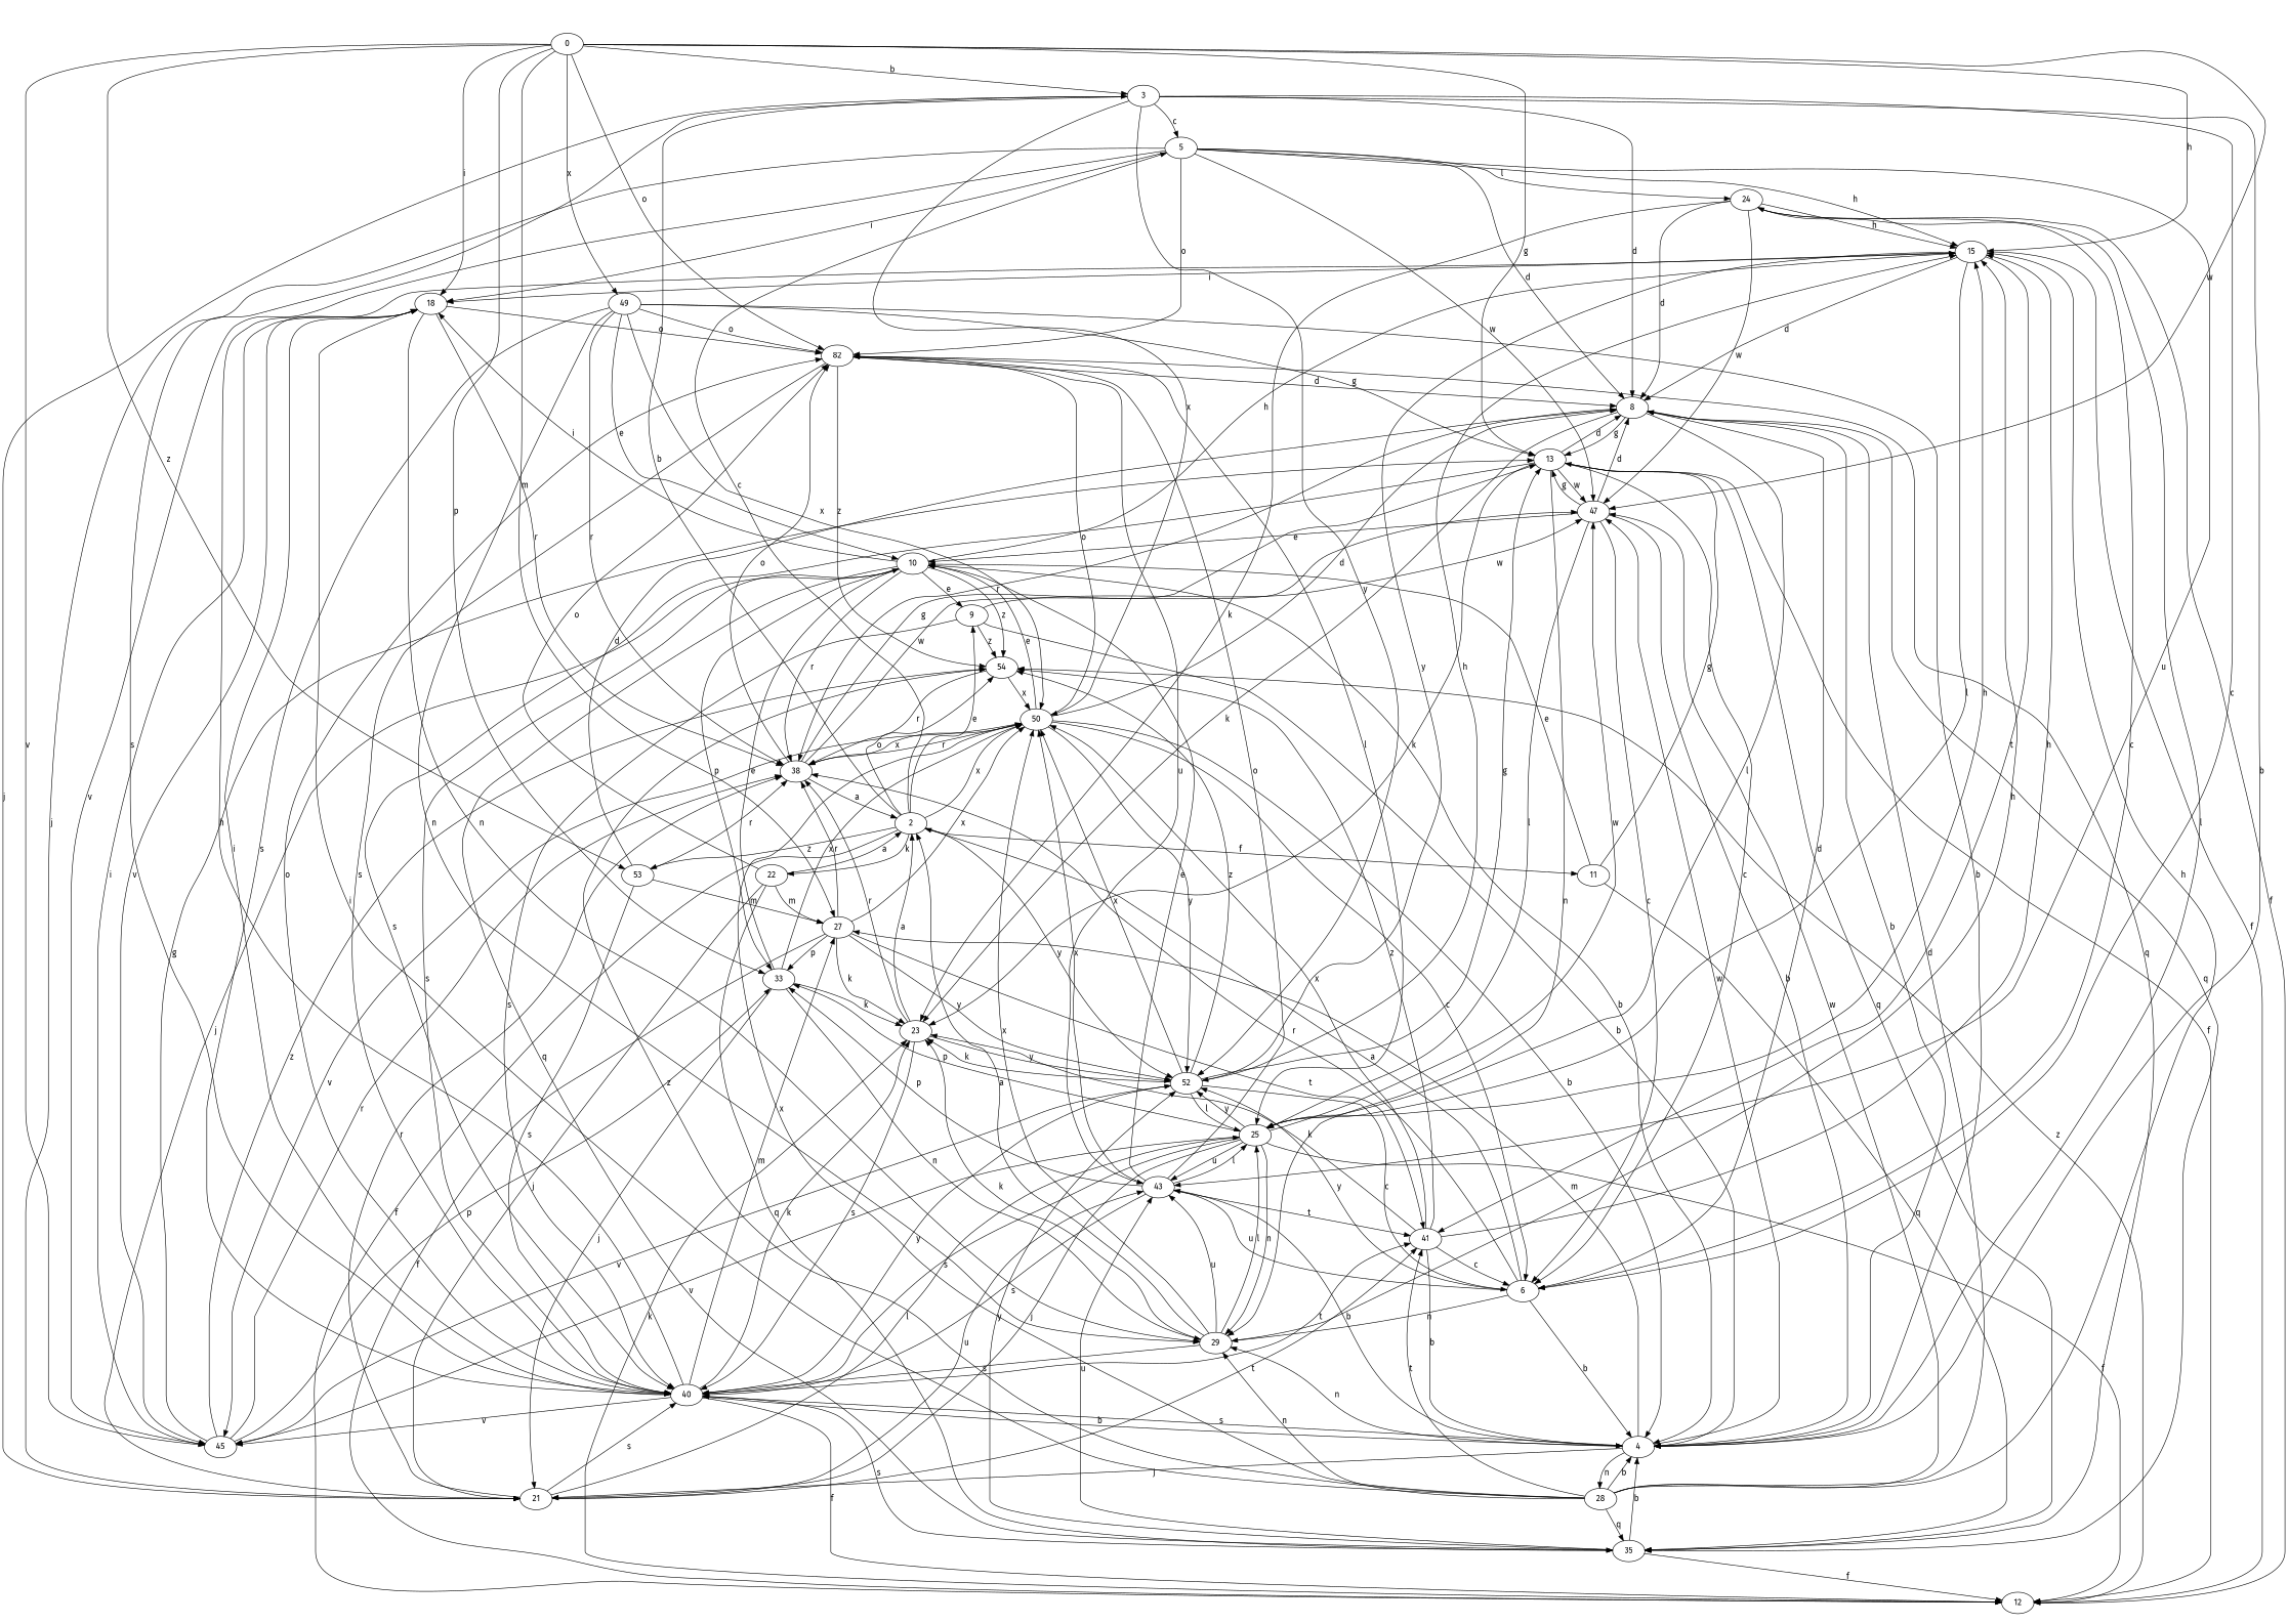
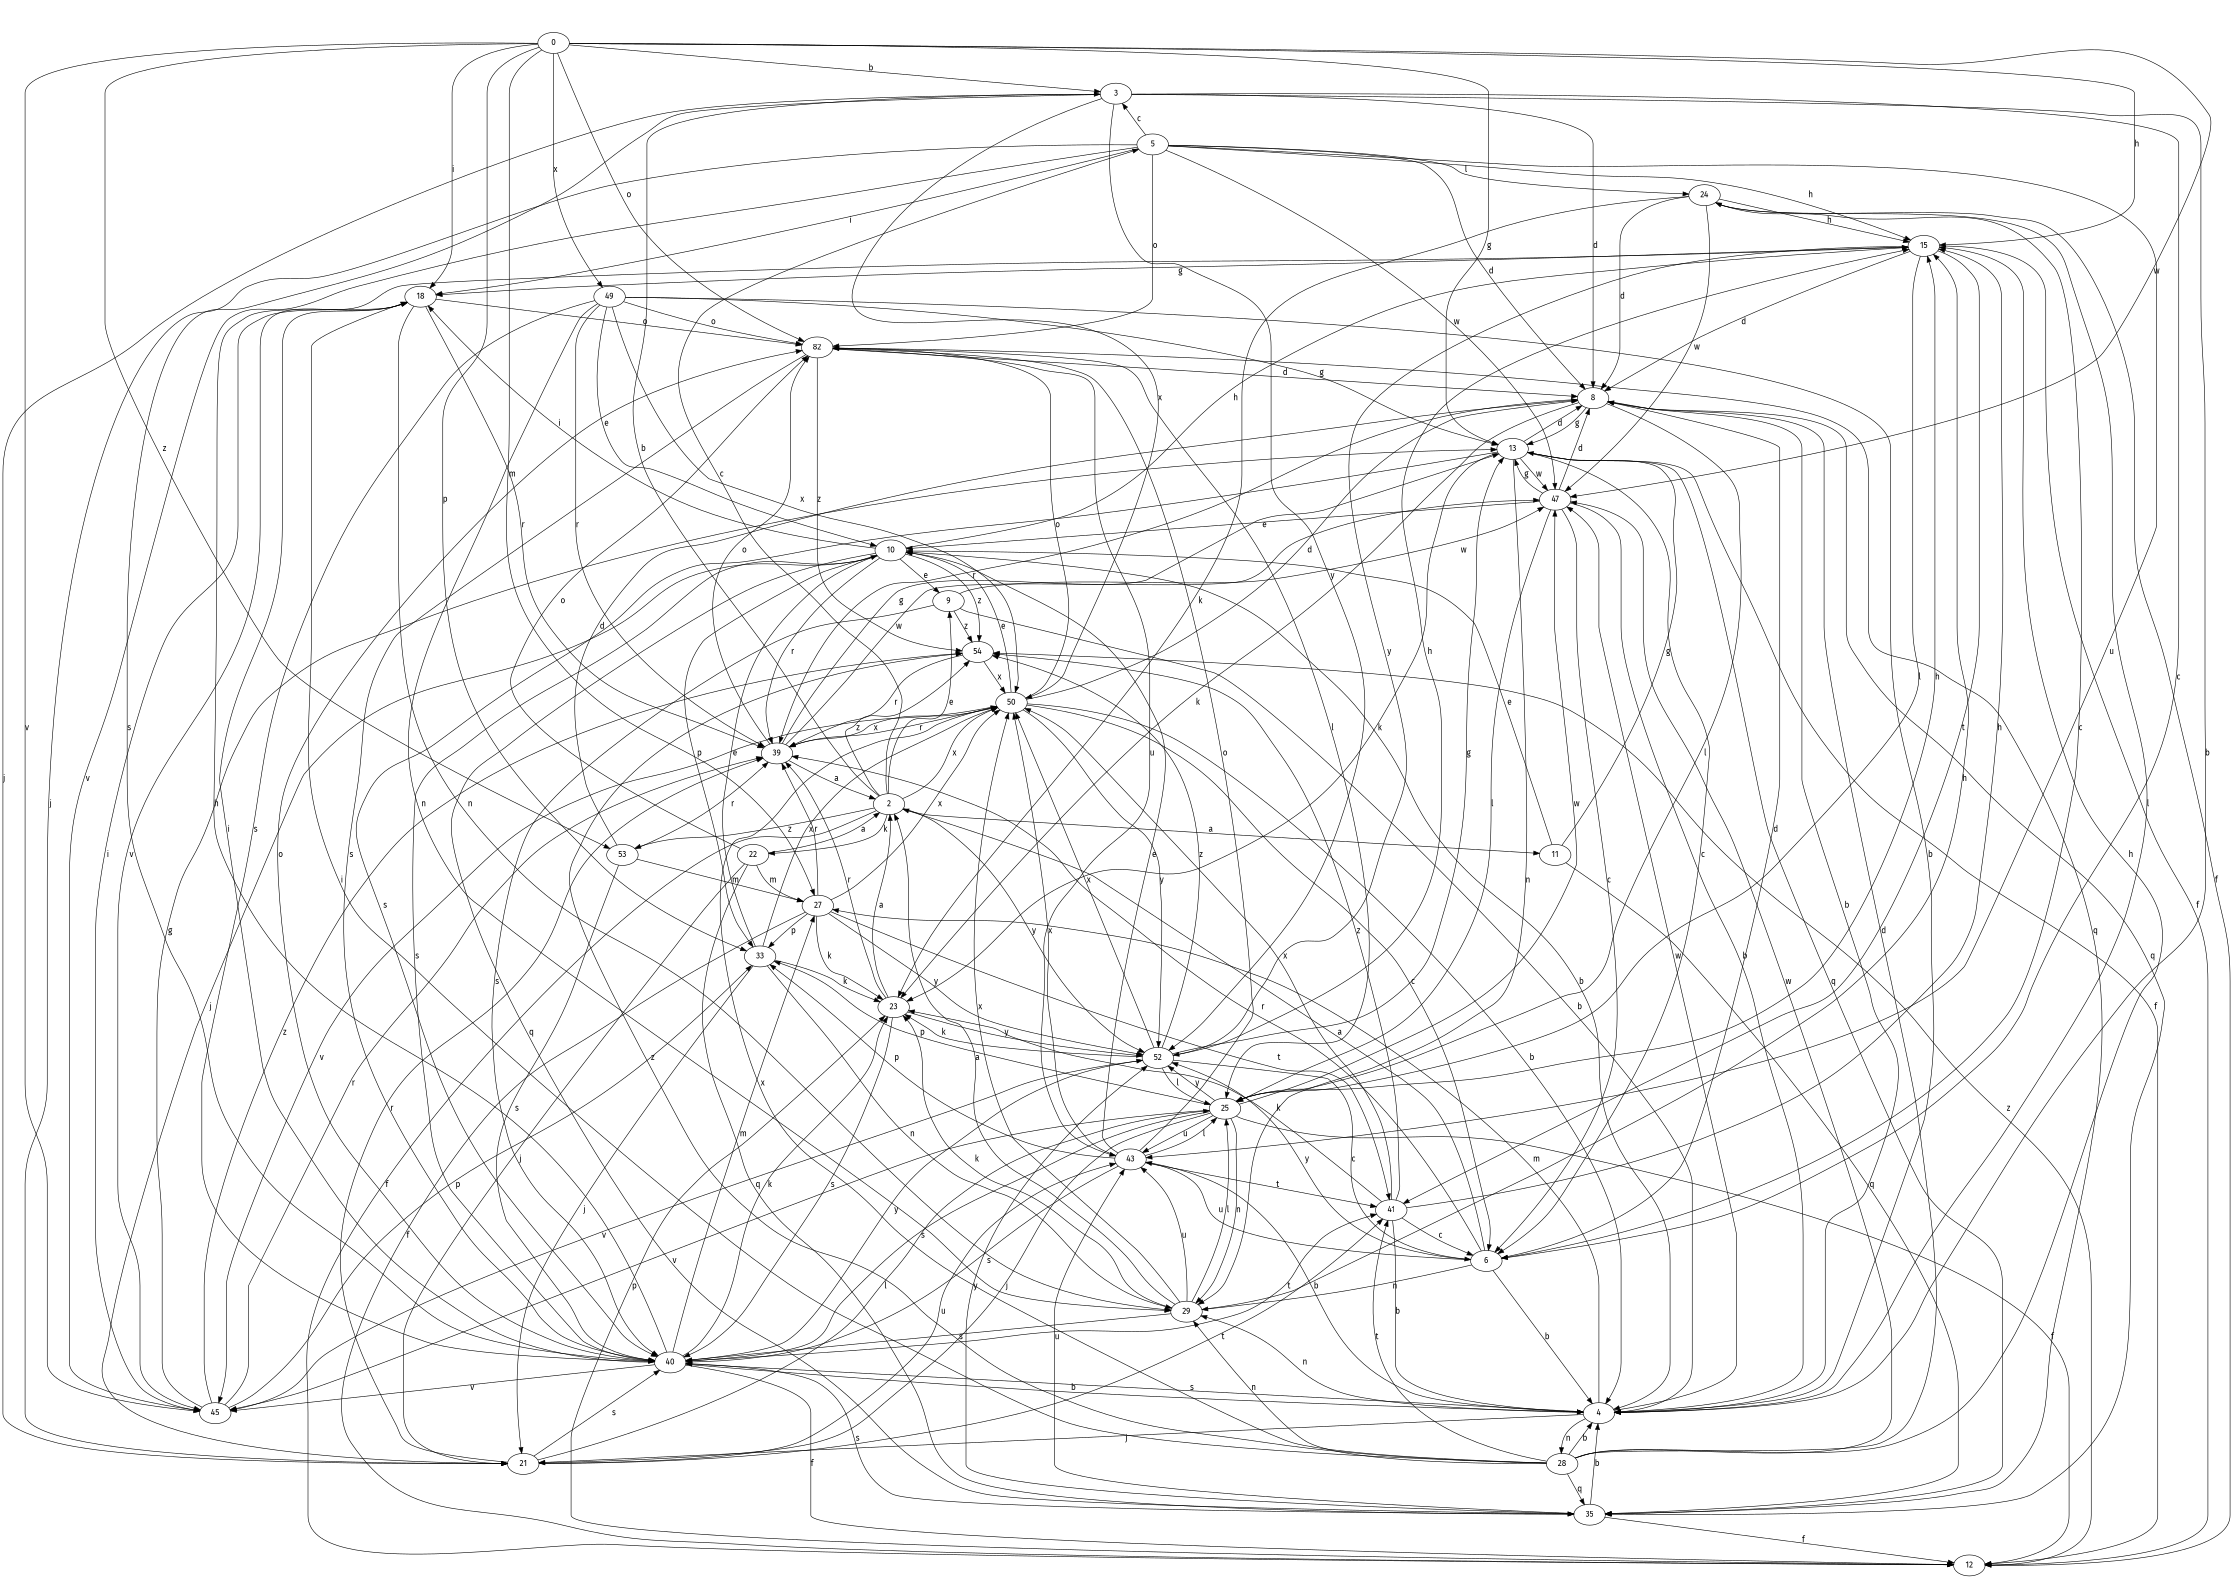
  strict digraph {
    fontname="Fira Sans"
    node [fontname="Fira Sans"]
    edge [fontname="Fira Sans"]
    0
    3
    13
    15
    18
    27
    n7 [label=82]
    33
    45
    47
    49
    53
    5
    50
    52
    4
    6
    8
    21
    40
    12
    29
    23
    35
    25
    41
-   38
+   38 [label=39]
    54
    43
    10
    2
    9
    11
    22
    24
    28
    0 -> 3 [label=b]
    0 -> 13 [label=g]
    0 -> 15 [label=h]
    0 -> 18 [label=i]
    0 -> 27 [label=m]
    0 -> n7 [label=o]
    0 -> 33 [label=p]
    0 -> 45 [label=v]
    0 -> 47 [label=w]
    0 -> 49 [label=x]
    0 -> 53 [label=z]
-   3 -> 5 [label=c]
+   5 -> 3 [label=c]
    3 -> 50 [label=x]
    3 -> 52 [label=y]
    3 -> 4 [label=b]
    3 -> 6 [label=c]
    3 -> 8 [label=d]
    3 -> 21 [label=j]
    3 -> 40 [label=s]
    13 -> 47 [label=w]
    13 -> 6 [label=c]
    13 -> 8 [label=d]
    13 -> 40 [label=s]
    13 -> 12 [label=f]
    13 -> 29 [label=n]
    13 -> 23 [label=k]
    13 -> 35 [label=q]
-   15 -> 18 [label=i]
+   15 -> 18 [label=g]
    15 -> 52 [label=y]
    15 -> 8 [label=d]
    15 -> 12 [label=f]
    15 -> 25 [label=l]
    15 -> 41 [label=t]
    18 -> n7 [label=o]
    18 -> 45 [label=v]
    18 -> 29 [label=n]
    18 -> 38 [label=r]
    27 -> 33 [label=p]
    27 -> 50 [label=x]
    27 -> 52 [label=y]
    27 -> 12 [label=f]
    27 -> 23 [label=k]
    27 -> 41 [label=t]
    27 -> 38 [label=r]
    n7 -> 8 [label=d]
    n7 -> 40 [label=s]
    n7 -> 35 [label=q]
    n7 -> 25 [label=l]
    n7 -> 54 [label=z]
    n7 -> 43 [label=u]
    33 -> 50 [label=x]
    33 -> 21 [label=j]
    33 -> 29 [label=n]
    33 -> 23 [label=k]
    33 -> 10 [label=e]
    45 -> 13 [label=g]
    45 -> 18 [label=i]
    45 -> 33 [label=p]
    45 -> 38 [label=r]
    45 -> 54 [label=z]
    47 -> 13 [label=g]
    47 -> 4 [label=b]
    47 -> 6 [label=c]
    47 -> 8 [label=d]
    47 -> 25 [label=l]
    47 -> 10 [label=e]
    49 -> 13 [label=g]
    49 -> n7 [label=o]
    49 -> 50 [label=x]
    49 -> 4 [label=b]
    49 -> 40 [label=s]
    49 -> 29 [label=n]
    49 -> 38 [label=r]
    49 -> 10 [label=e]
    53 -> 27 [label=m]
    53 -> 8 [label=d]
    53 -> 40 [label=s]
    53 -> 38 [label=r]
    5 -> 15 [label=h]
    5 -> 18 [label=i]
    5 -> n7 [label=o]
    5 -> 45 [label=v]
    5 -> 47 [label=w]
    5 -> 8 [label=d]
    5 -> 21 [label=j]
    5 -> 43 [label=u]
    5 -> 24 [label=l]
    50 -> n7 [label=o]
    50 -> 45 [label=v]
    50 -> 52 [label=y]
    50 -> 4 [label=b]
    50 -> 6 [label=c]
    50 -> 8 [label=d]
    50 -> 38 [label=r]
    50 -> 10 [label=e]
    52 -> 13 [label=g]
    52 -> 15 [label=h]
    52 -> 45 [label=v]
    52 -> 50 [label=x]
    52 -> 6 [label=c]
    52 -> 23 [label=k]
    52 -> 25 [label=l]
    52 -> 54 [label=z]
    4 -> 27 [label=m]
    4 -> 47 [label=w]
    4 -> 21 [label=j]
    4 -> 40 [label=s]
    4 -> 29 [label=n]
    4 -> 24 [label=l]
    4 -> 28 [label=n]
    6 -> 52 [label=y]
    6 -> 4 [label=b]
    6 -> 8 [label=d]
    6 -> 29 [label=n]
    6 -> 38 [label=r]
    6 -> 43 [label=u]
    6 -> 2 [label=a]
    8 -> 13 [label=g]
    8 -> 4 [label=b]
    8 -> 23 [label=k]
    8 -> 35 [label=q]
    8 -> 25 [label=l]
    8 -> 38 [label=r]
    21 -> 40 [label=s]
    21 -> 25 [label=l]
    21 -> 41 [label=t]
    21 -> 38 [label=r]
    21 -> 43 [label=u]
    40 -> 15 [label=h]
    40 -> 18 [label=i]
    40 -> 27 [label=m]
    40 -> n7 [label=o]
    40 -> 45 [label=v]
    40 -> 52 [label=y]
    40 -> 4 [label=b]
    40 -> 12 [label=f]
    40 -> 23 [label=k]
    40 -> 41 [label=t]
-   12 -> 23 [label=k]
+   12 -> 23 [label=p]
    12 -> 54 [label=z]
    29 -> 15 [label=h]
    29 -> 50 [label=x]
    29 -> 40 [label=s]
    29 -> 23 [label=k]
    29 -> 25 [label=l]
    29 -> 43 [label=u]
    29 -> 2 [label=a]
    23 -> 52 [label=y]
    23 -> 40 [label=s]
    23 -> 38 [label=r]
    23 -> 2 [label=a]
    35 -> 52 [label=y]
    35 -> 4 [label=b]
    35 -> 40 [label=s]
    35 -> 12 [label=f]
    35 -> 43 [label=u]
    25 -> 15 [label=h]
    25 -> 33 [label=p]
    25 -> 45 [label=v]
    25 -> 47 [label=w]
    25 -> 52 [label=y]
    25 -> 21 [label=j]
    25 -> 40 [label=s]
    25 -> 12 [label=f]
    25 -> 29 [label=n]
    25 -> 43 [label=u]
    41 -> 15 [label=h]
    41 -> 50 [label=x]
    41 -> 4 [label=b]
    41 -> 6 [label=c]
    41 -> 23 [label=k]
    41 -> 54 [label=z]
    38 -> 13 [label=g]
    38 -> n7 [label=o]
    38 -> 47 [label=w]
    38 -> 50 [label=x]
    38 -> 2 [label=a]
    54 -> 50 [label=x]
    54 -> 38 [label=r]
    43 -> n7 [label=o]
    43 -> 33 [label=p]
    43 -> 50 [label=x]
    43 -> 4 [label=b]
    43 -> 40 [label=s]
    43 -> 25 [label=l]
    43 -> 41 [label=t]
    43 -> 10 [label=e]
    10 -> 15 [label=h]
    10 -> 18 [label=i]
    10 -> 33 [label=p]
    10 -> 4 [label=b]
    10 -> 21 [label=j]
    10 -> 40 [label=s]
    10 -> 35 [label=q]
    10 -> 38 [label=r]
    10 -> 54 [label=z]
    10 -> 9 [label=e]
    2 -> 3 [label=b]
    2 -> 53 [label=z]
    2 -> 5 [label=c]
    2 -> 50 [label=x]
    2 -> 52 [label=y]
    2 -> 12 [label=f]
-   2 -> 54 [label=o]
+   2 -> 54 [label=z]
    2 -> 9 [label=e]
-   2 -> 11 [label=f]
+   2 -> 11 [label=a]
    2 -> 22 [label=k]
    9 -> 47 [label=w]
    9 -> 4 [label=b]
    9 -> 40 [label=s]
    9 -> 54 [label=z]
    11 -> 13 [label=g]
    11 -> 35 [label=q]
    11 -> 10 [label=e]
    22 -> 27 [label=m]
    22 -> n7 [label=o]
    22 -> 21 [label=j]
    22 -> 35 [label=q]
    22 -> 2 [label=a]
    24 -> 15 [label=h]
    24 -> 47 [label=w]
    24 -> 6 [label=c]
    24 -> 8 [label=d]
    24 -> 12 [label=f]
    24 -> 23 [label=k]
    28 -> 15 [label=h]
    28 -> 18 [label=i]
    28 -> 47 [label=w]
    28 -> 50 [label=x]
    28 -> 4 [label=b]
    28 -> 8 [label=d]
    28 -> 29 [label=n]
    28 -> 35 [label=q]
    28 -> 41 [label=t]
    28 -> 54 [label=z]
  }
